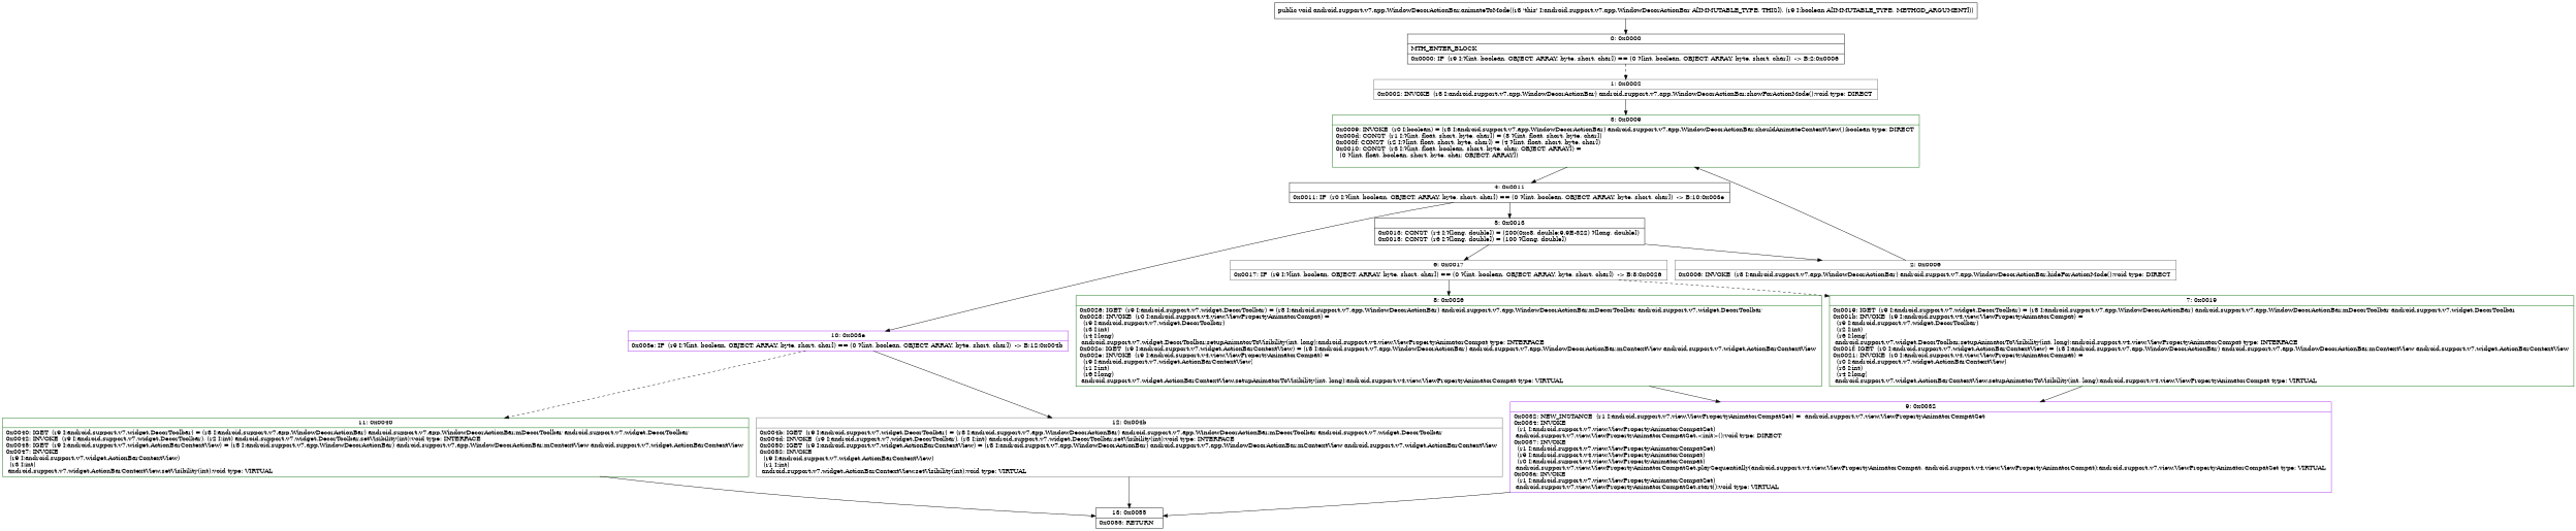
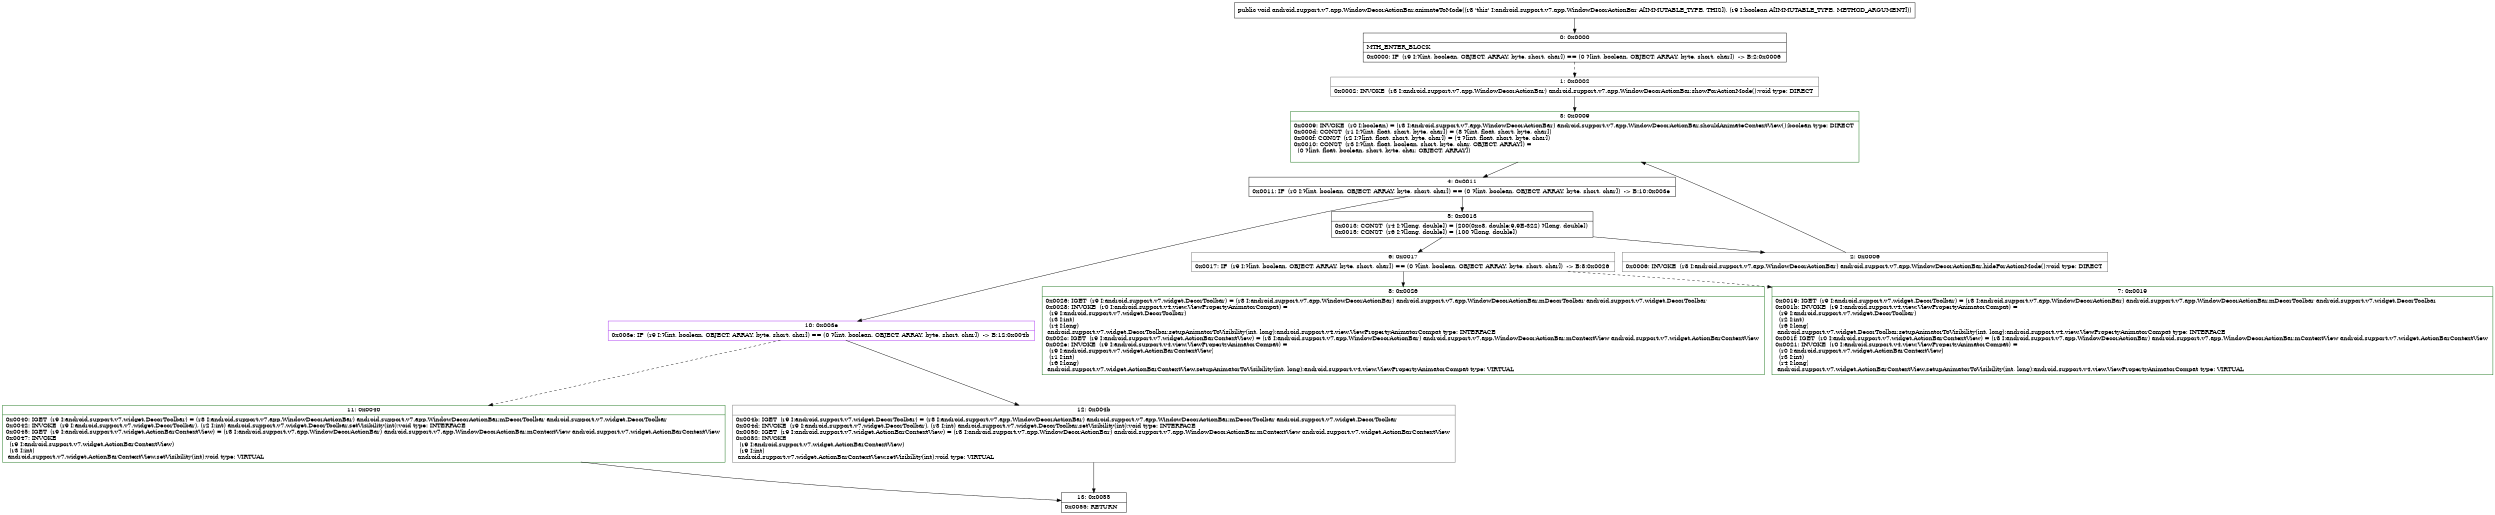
  digraph {
    node [color=black shape=record]
    n1 [label="{0\:\ 0x0000|MTH_ENTER_BLOCK\l|0x0000: IF  (r9 I:?[int, boolean, OBJECT, ARRAY, byte, short, char]) == (0 ?[int, boolean, OBJECT, ARRAY, byte, short, char])  \-\> B:2:0x0006 \l}"]
    n2 [color=gray40 label="{1\:\ 0x0002|0x0002: INVOKE  (r8 I:android.support.v7.app.WindowDecorActionBar) android.support.v7.app.WindowDecorActionBar.showForActionMode():void type: DIRECT \l}"]
    n3 [color=darkgreen label="{3\:\ 0x0009|0x0009: INVOKE  (r0 I:boolean) = (r8 I:android.support.v7.app.WindowDecorActionBar) android.support.v7.app.WindowDecorActionBar.shouldAnimateContextView():boolean type: DIRECT \l0x000d: CONST  (r1 I:?[int, float, short, byte, char]) = (8 ?[int, float, short, byte, char]) \l0x000f: CONST  (r2 I:?[int, float, short, byte, char]) = (4 ?[int, float, short, byte, char]) \l0x0010: CONST  (r3 I:?[int, float, boolean, short, byte, char, OBJECT, ARRAY]) = \l  (0 ?[int, float, boolean, short, byte, char, OBJECT, ARRAY])\l \l}"]
    n4 [color=gray40 label="{2\:\ 0x0006|0x0006: INVOKE  (r8 I:android.support.v7.app.WindowDecorActionBar) android.support.v7.app.WindowDecorActionBar.hideForActionMode():void type: DIRECT \l}"]
    n5 [label="{4\:\ 0x0011|0x0011: IF  (r0 I:?[int, boolean, OBJECT, ARRAY, byte, short, char]) == (0 ?[int, boolean, OBJECT, ARRAY, byte, short, char])  \-\> B:10:0x003e \l}"]
    n6 [label="{5\:\ 0x0013|0x0013: CONST  (r4 I:?[long, double]) = (200(0xc8, double:9.9E\-322) ?[long, double]) \l0x0015: CONST  (r6 I:?[long, double]) = (100 ?[long, double]) \l}"]
    n7 [color=purple label="{10\:\ 0x003e|0x003e: IF  (r9 I:?[int, boolean, OBJECT, ARRAY, byte, short, char]) == (0 ?[int, boolean, OBJECT, ARRAY, byte, short, char])  \-\> B:12:0x004b \l}"]
    n8 [color=gray40 label="{6\:\ 0x0017|0x0017: IF  (r9 I:?[int, boolean, OBJECT, ARRAY, byte, short, char]) == (0 ?[int, boolean, OBJECT, ARRAY, byte, short, char])  \-\> B:8:0x0026 \l}"]
    n9 [color=darkgreen label="{11\:\ 0x0040|0x0040: IGET  (r9 I:android.support.v7.widget.DecorToolbar) = (r8 I:android.support.v7.app.WindowDecorActionBar) android.support.v7.app.WindowDecorActionBar.mDecorToolbar android.support.v7.widget.DecorToolbar \l0x0042: INVOKE  (r9 I:android.support.v7.widget.DecorToolbar), (r2 I:int) android.support.v7.widget.DecorToolbar.setVisibility(int):void type: INTERFACE \l0x0045: IGET  (r9 I:android.support.v7.widget.ActionBarContextView) = (r8 I:android.support.v7.app.WindowDecorActionBar) android.support.v7.app.WindowDecorActionBar.mContextView android.support.v7.widget.ActionBarContextView \l0x0047: INVOKE  \l  (r9 I:android.support.v7.widget.ActionBarContextView)\l  (r3 I:int)\l android.support.v7.widget.ActionBarContextView.setVisibility(int):void type: VIRTUAL \l}"]
-   n10 [color=gray40 label="{12\:\ 0x004b|0x004b: IGET  (r9 I:android.support.v7.widget.DecorToolbar) = (r8 I:android.support.v7.app.WindowDecorActionBar) android.support.v7.app.WindowDecorActionBar.mDecorToolbar android.support.v7.widget.DecorToolbar \l0x004d: INVOKE  (r9 I:android.support.v7.widget.DecorToolbar), (r3 I:int) android.support.v7.widget.DecorToolbar.setVisibility(int):void type: INTERFACE \l0x0050: IGET  (r9 I:android.support.v7.widget.ActionBarContextView) = (r8 I:android.support.v7.app.WindowDecorActionBar) android.support.v7.app.WindowDecorActionBar.mContextView android.support.v7.widget.ActionBarContextView \l0x0052: INVOKE  \l  (r9 I:android.support.v7.widget.ActionBarContextView)\l  (r1 I:int)\l android.support.v7.widget.ActionBarContextView.setVisibility(int):void type: VIRTUAL \l}"]
+   n10 [color=gray40 label="{12\:\ 0x004b|0x004b: IGET  (r9 I:android.support.v7.widget.DecorToolbar) = (r8 I:android.support.v7.app.WindowDecorActionBar) android.support.v7.app.WindowDecorActionBar.mDecorToolbar android.support.v7.widget.DecorToolbar \l0x004d: INVOKE  (r9 I:android.support.v7.widget.DecorToolbar), (r3 I:int) android.support.v7.widget.DecorToolbar.setVisibility(int):void type: INTERFACE \l0x0050: IGET  (r9 I:android.support.v7.widget.ActionBarContextView) = (r8 I:android.support.v7.app.WindowDecorActionBar) android.support.v7.app.WindowDecorActionBar.mContextView android.support.v7.widget.ActionBarContextView \l0x0052: INVOKE  \l  (r9 I:android.support.v7.widget.ActionBarContextView)\l  (r9 I:int)\l android.support.v7.widget.ActionBarContextView.setVisibility(int):void type: VIRTUAL \l}"]
    n11 [color=darkgreen label="{7\:\ 0x0019|0x0019: IGET  (r9 I:android.support.v7.widget.DecorToolbar) = (r8 I:android.support.v7.app.WindowDecorActionBar) android.support.v7.app.WindowDecorActionBar.mDecorToolbar android.support.v7.widget.DecorToolbar \l0x001b: INVOKE  (r9 I:android.support.v4.view.ViewPropertyAnimatorCompat) = \l  (r9 I:android.support.v7.widget.DecorToolbar)\l  (r2 I:int)\l  (r6 I:long)\l android.support.v7.widget.DecorToolbar.setupAnimatorToVisibility(int, long):android.support.v4.view.ViewPropertyAnimatorCompat type: INTERFACE \l0x001f: IGET  (r0 I:android.support.v7.widget.ActionBarContextView) = (r8 I:android.support.v7.app.WindowDecorActionBar) android.support.v7.app.WindowDecorActionBar.mContextView android.support.v7.widget.ActionBarContextView \l0x0021: INVOKE  (r0 I:android.support.v4.view.ViewPropertyAnimatorCompat) = \l  (r0 I:android.support.v7.widget.ActionBarContextView)\l  (r3 I:int)\l  (r4 I:long)\l android.support.v7.widget.ActionBarContextView.setupAnimatorToVisibility(int, long):android.support.v4.view.ViewPropertyAnimatorCompat type: VIRTUAL \l}"]
    n12 [color=darkgreen label="{8\:\ 0x0026|0x0026: IGET  (r9 I:android.support.v7.widget.DecorToolbar) = (r8 I:android.support.v7.app.WindowDecorActionBar) android.support.v7.app.WindowDecorActionBar.mDecorToolbar android.support.v7.widget.DecorToolbar \l0x0028: INVOKE  (r0 I:android.support.v4.view.ViewPropertyAnimatorCompat) = \l  (r9 I:android.support.v7.widget.DecorToolbar)\l  (r3 I:int)\l  (r4 I:long)\l android.support.v7.widget.DecorToolbar.setupAnimatorToVisibility(int, long):android.support.v4.view.ViewPropertyAnimatorCompat type: INTERFACE \l0x002c: IGET  (r9 I:android.support.v7.widget.ActionBarContextView) = (r8 I:android.support.v7.app.WindowDecorActionBar) android.support.v7.app.WindowDecorActionBar.mContextView android.support.v7.widget.ActionBarContextView \l0x002e: INVOKE  (r9 I:android.support.v4.view.ViewPropertyAnimatorCompat) = \l  (r9 I:android.support.v7.widget.ActionBarContextView)\l  (r1 I:int)\l  (r6 I:long)\l android.support.v7.widget.ActionBarContextView.setupAnimatorToVisibility(int, long):android.support.v4.view.ViewPropertyAnimatorCompat type: VIRTUAL \l}"]
-   n13 [color=purple label="{9\:\ 0x0032|0x0032: NEW_INSTANCE  (r1 I:android.support.v7.view.ViewPropertyAnimatorCompatSet) =  android.support.v7.view.ViewPropertyAnimatorCompatSet \l0x0034: INVOKE  \l  (r1 I:android.support.v7.view.ViewPropertyAnimatorCompatSet)\l android.support.v7.view.ViewPropertyAnimatorCompatSet.\<init\>():void type: DIRECT \l0x0037: INVOKE  \l  (r1 I:android.support.v7.view.ViewPropertyAnimatorCompatSet)\l  (r9 I:android.support.v4.view.ViewPropertyAnimatorCompat)\l  (r0 I:android.support.v4.view.ViewPropertyAnimatorCompat)\l android.support.v7.view.ViewPropertyAnimatorCompatSet.playSequentially(android.support.v4.view.ViewPropertyAnimatorCompat, android.support.v4.view.ViewPropertyAnimatorCompat):android.support.v7.view.ViewPropertyAnimatorCompatSet type: VIRTUAL \l0x003a: INVOKE  \l  (r1 I:android.support.v7.view.ViewPropertyAnimatorCompatSet)\l android.support.v7.view.ViewPropertyAnimatorCompatSet.start():void type: VIRTUAL \l}"]
    n14 [label="{13\:\ 0x0055|0x0055: RETURN   \l}"]
    n15 [label="{public void android.support.v7.app.WindowDecorActionBar.animateToMode((r8 'this' I:android.support.v7.app.WindowDecorActionBar A[IMMUTABLE_TYPE, THIS]), (r9 I:boolean A[IMMUTABLE_TYPE, METHOD_ARGUMENT])) }"]
    n1 -> n2 [style=dashed]
    n2 -> n3
    n3 -> n5
    n4 -> n3
    n5 -> n6 [style=solid]
    n5 -> n7
    n6 -> n4
    n6 -> n8
    n7 -> n9 [style=dashed]
    n7 -> n10
    n8 -> n11 [style=dashed]
    n8 -> n12
    n9 -> n14
    n10 -> n14
-   n11 -> n13
-   n12 -> n13
-   n13 -> n14
    n15 -> n1
  }
